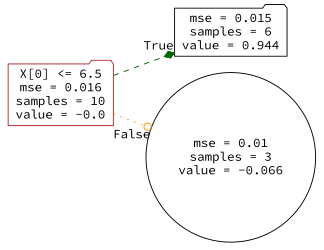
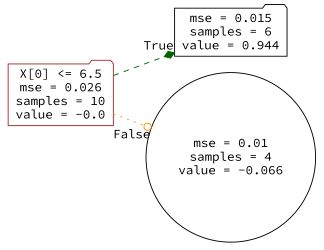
  digraph {
    fontname="Source Code Pro"
    rankdir=LR
    node [color=black fontname="Source Code Pro" shape=folder]
    edge [fontname="Source Code Pro" labeldistance=2.5]
-   n1 [color=brown label="X[0] <= 6.5\nmse = 0.016\nsamples = 10\nvalue = -0.0"]
+   n1 [color=brown label="X[0] <= 6.5\nmse = 0.026\nsamples = 10\nvalue = -0.0"]
    n2 [label="mse = 0.015\nsamples = 6\nvalue = 0.944"]
-   n3 [label="mse = 0.01\nsamples = 3\nvalue = -0.066" shape=circle]
+   n3 [label="mse = 0.01\nsamples = 4\nvalue = -0.066" shape=circle]
    n1 -> n2 [arrowhead=diamond color=darkgreen headlabel=True labelangle=45 style=dashed]
    n1 -> n3 [arrowhead=odot color=darkorange headlabel=False labelangle=-45 style=dotted]
  }
